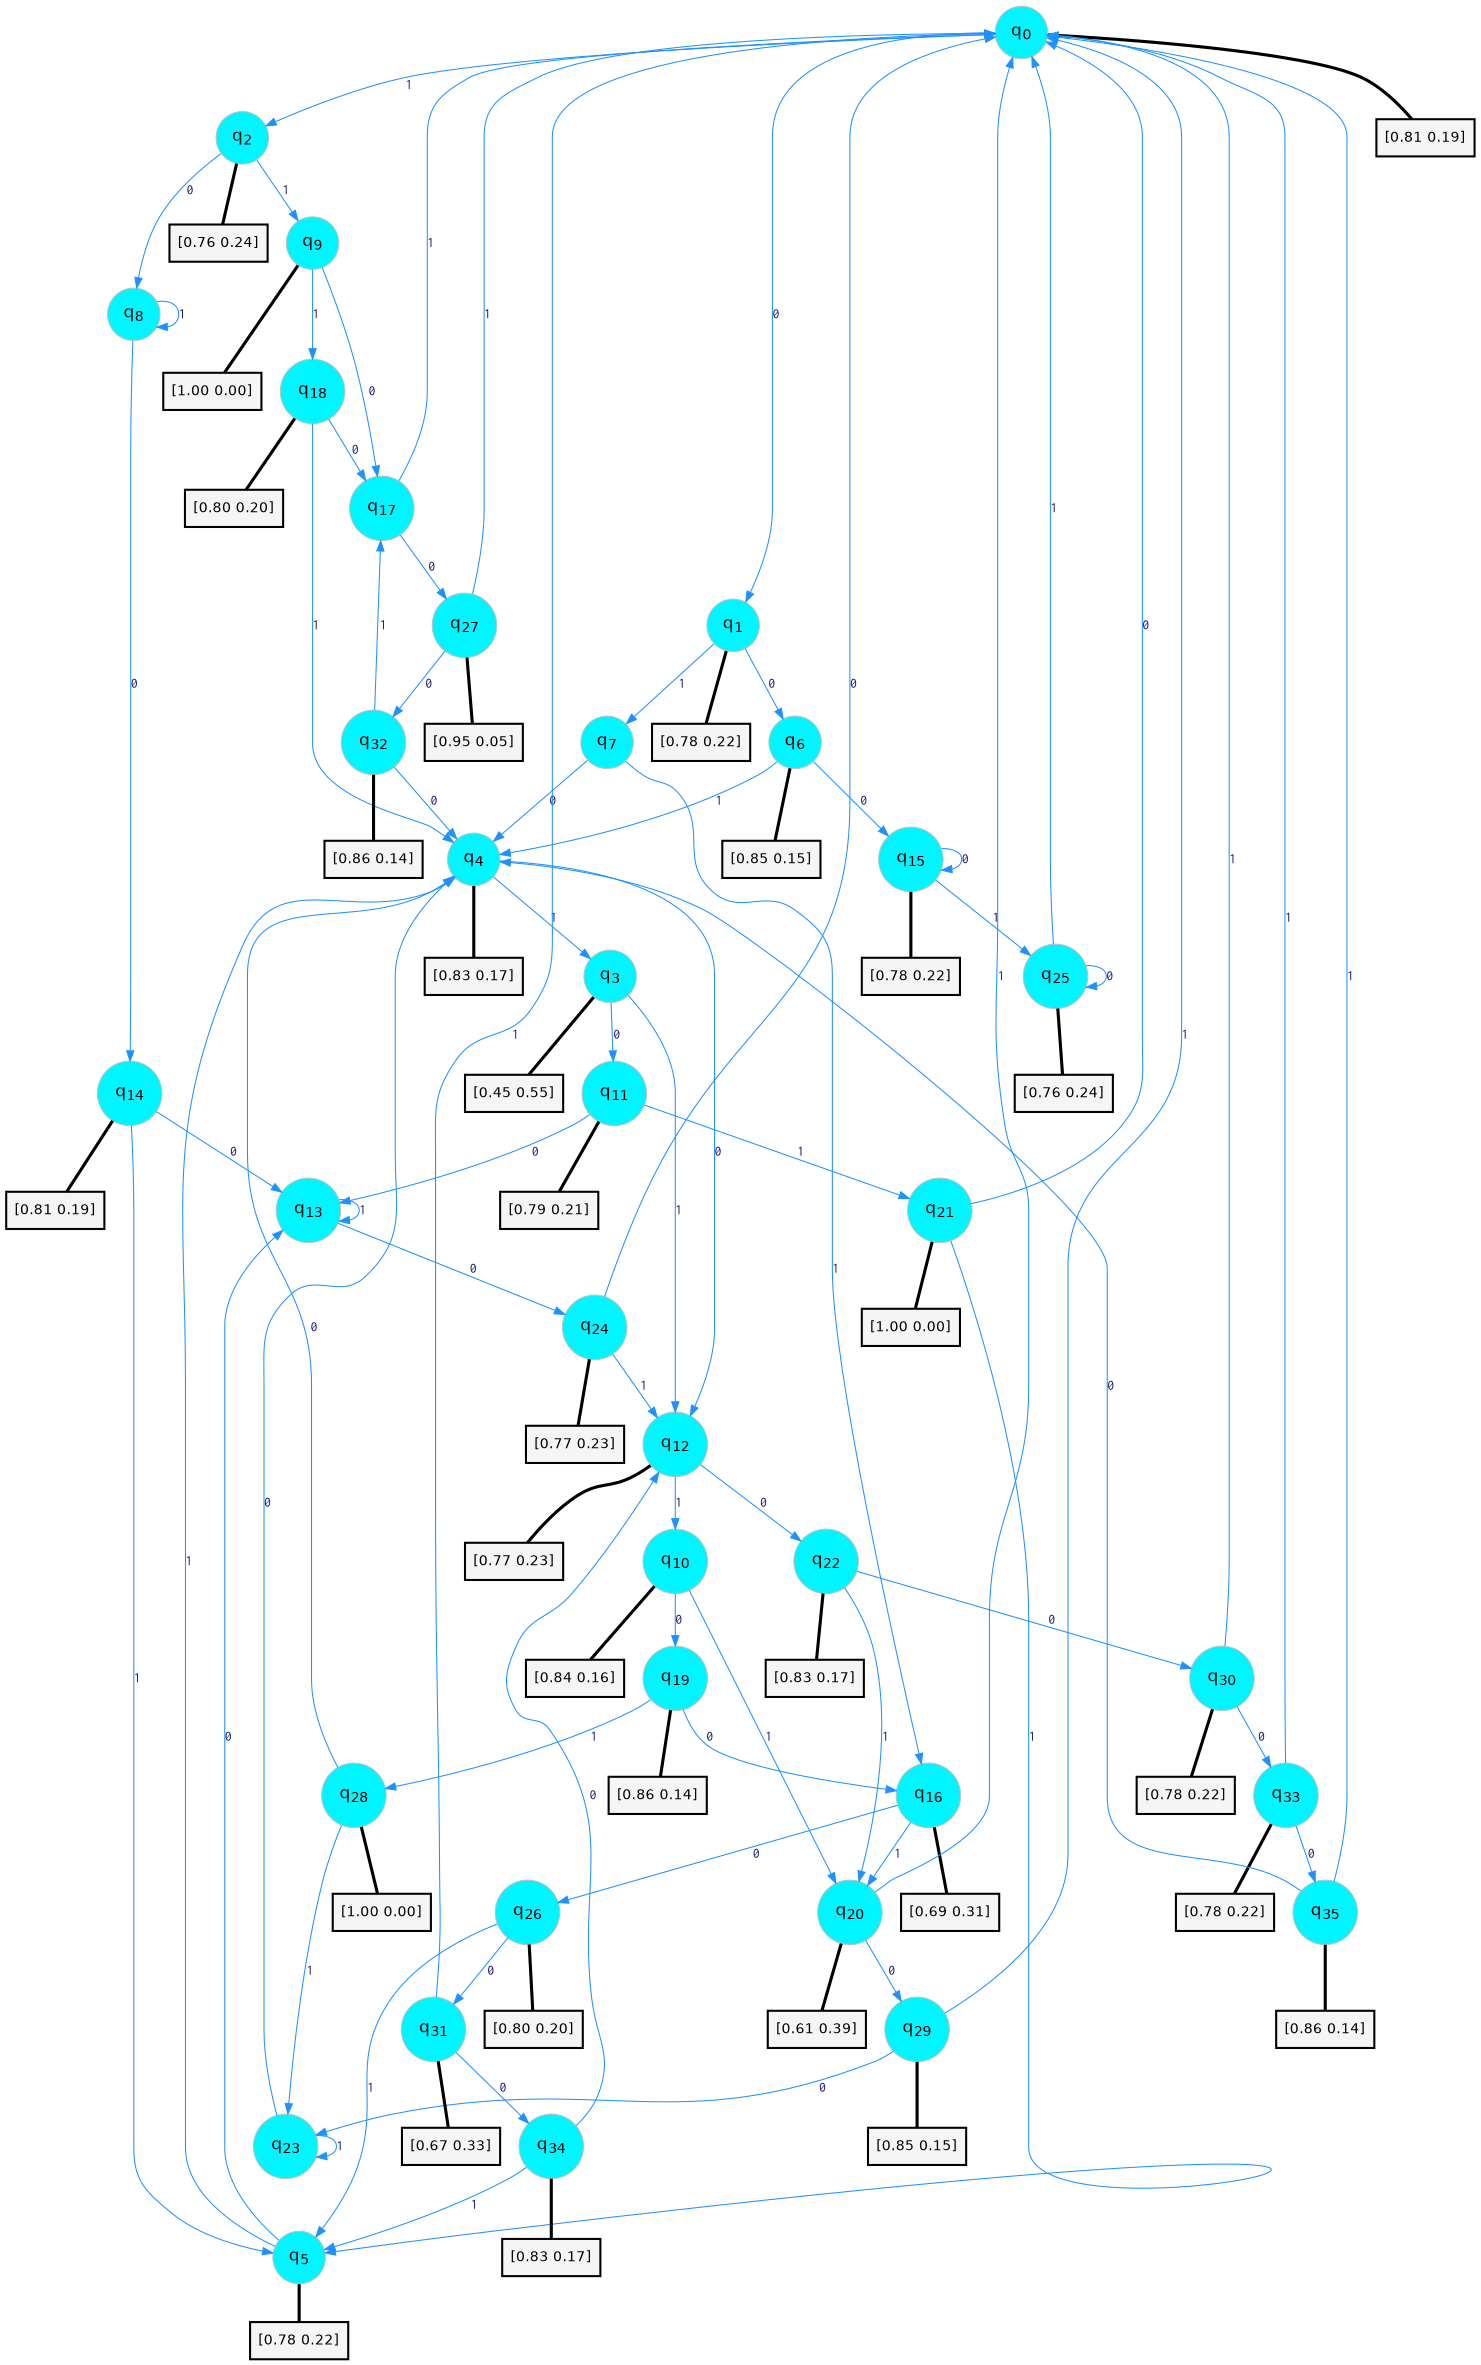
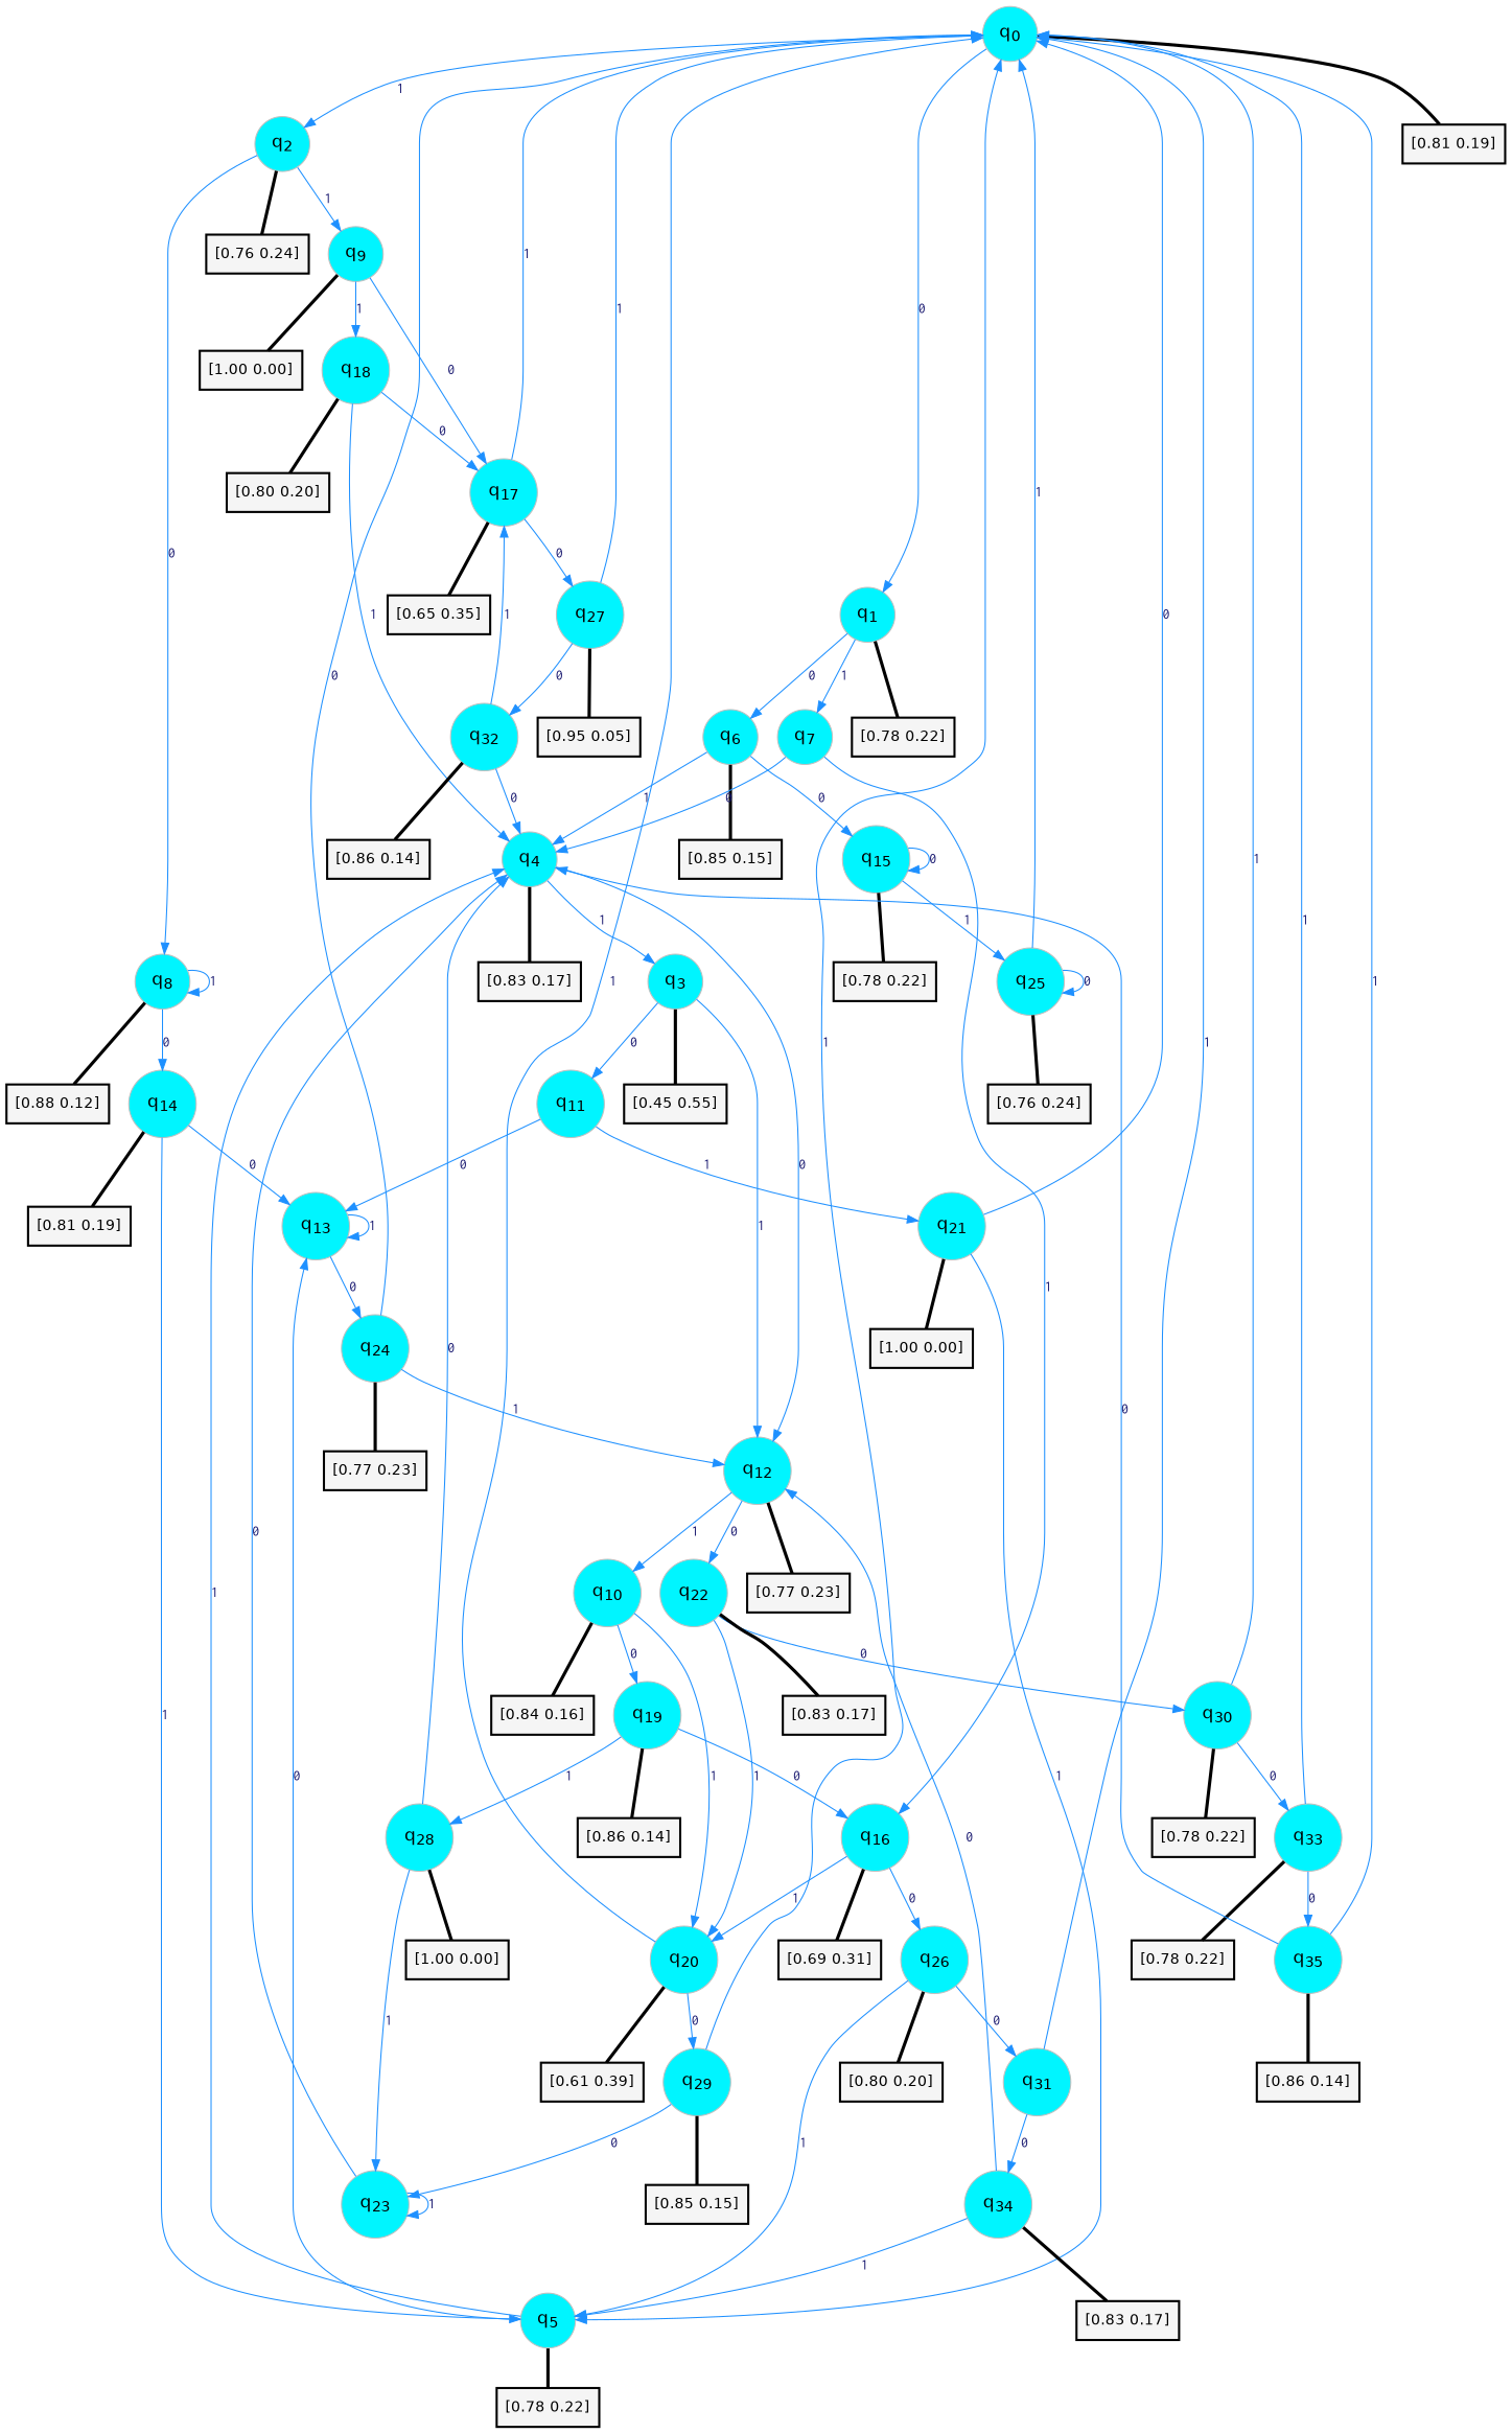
  digraph {
    rankdir=TD
    node [color=gray fillcolor=turquoise1 fontcolor=black fontname=Helvetica fontsize=16 fontweight=bold shape=circle style=filled]
    edge [arrowsize=1 color=dodgerblue1 fontcolor=midnightblue fontname=courier fontweight=bold penwidth=1 style=solid weight=20]
    n1 [label=<q<SUB>0</SUB>>]
    n2 [label=<q<SUB>1</SUB>>]
    n3 [label=<q<SUB>2</SUB>>]
    n4 [color=black fillcolor=whitesmoke fontsize=14 label="[0.81 0.19]" penwidth=2 shape=box]
    n5 [label=<q<SUB>6</SUB>>]
    n6 [label=<q<SUB>7</SUB>>]
    n7 [color=black fillcolor=whitesmoke fontsize=14 label="[0.78 0.22]" penwidth=2 shape=box]
    n8 [label=<q<SUB>8</SUB>>]
    n9 [label=<q<SUB>9</SUB>>]
    n10 [color=black fillcolor=whitesmoke fontsize=14 label="[0.76 0.24]" penwidth=2 shape=box]
    n11 [label=<q<SUB>4</SUB>>]
    n12 [label=<q<SUB>15</SUB>>]
    n13 [color=black fillcolor=whitesmoke fontsize=14 label="[0.85 0.15]" penwidth=2 shape=box]
    n14 [label=<q<SUB>16</SUB>>]
    n15 [label=<q<SUB>14</SUB>>]
+   n16 [color=black fillcolor=whitesmoke fontsize=14 label="[0.88 0.12]" penwidth=2 shape=box]
    n17 [label=<q<SUB>17</SUB>>]
    n18 [label=<q<SUB>18</SUB>>]
    n19 [color=black fillcolor=whitesmoke fontsize=14 label="[1.00 0.00]" penwidth=2 shape=box]
    n20 [label=<q<SUB>3</SUB>>]
    n21 [label=<q<SUB>11</SUB>>]
    n22 [label=<q<SUB>12</SUB>>]
    n23 [color=black fillcolor=whitesmoke fontsize=14 label="[0.45 0.55]" penwidth=2 shape=box]
    n24 [label=<q<SUB>13</SUB>>]
    n25 [label=<q<SUB>21</SUB>>]
-   n26 [color=black fillcolor=whitesmoke fontsize=14 label="[0.79 0.21]" penwidth=2 shape=box]
    n27 [label=<q<SUB>10</SUB>>]
    n28 [label=<q<SUB>22</SUB>>]
    n29 [color=black fillcolor=whitesmoke fontsize=14 label="[0.77 0.23]" penwidth=2 shape=box]
    n30 [color=black fillcolor=whitesmoke fontsize=14 label="[0.83 0.17]" penwidth=2 shape=box]
    n31 [label=<q<SUB>5</SUB>>]
    n32 [color=black fillcolor=whitesmoke fontsize=14 label="[0.78 0.22]" penwidth=2 shape=box]
    n33 [label=<q<SUB>24</SUB>>]
    n34 [label=<q<SUB>25</SUB>>]
    n35 [color=black fillcolor=whitesmoke fontsize=14 label="[0.78 0.22]" penwidth=2 shape=box]
    n36 [label=<q<SUB>20</SUB>>]
    n37 [label=<q<SUB>26</SUB>>]
    n38 [color=black fillcolor=whitesmoke fontsize=14 label="[0.69 0.31]" penwidth=2 shape=box]
    n39 [color=black fillcolor=whitesmoke fontsize=14 label="[0.81 0.19]" penwidth=2 shape=box]
    n40 [label=<q<SUB>27</SUB>>]
+   n41 [color=black fillcolor=whitesmoke fontsize=14 label="[0.65 0.35]" penwidth=2 shape=box]
    n42 [color=black fillcolor=whitesmoke fontsize=14 label="[0.80 0.20]" penwidth=2 shape=box]
    n43 [label=<q<SUB>19</SUB>>]
    n44 [color=black fillcolor=whitesmoke fontsize=14 label="[0.84 0.16]" penwidth=2 shape=box]
    n45 [label=<q<SUB>28</SUB>>]
    n46 [color=black fillcolor=whitesmoke fontsize=14 label="[0.86 0.14]" penwidth=2 shape=box]
    n47 [label=<q<SUB>29</SUB>>]
    n48 [color=black fillcolor=whitesmoke fontsize=14 label="[0.61 0.39]" penwidth=2 shape=box]
    n49 [color=black fillcolor=whitesmoke fontsize=14 label="[1.00 0.00]" penwidth=2 shape=box]
    n50 [label=<q<SUB>30</SUB>>]
    n51 [color=black fillcolor=whitesmoke fontsize=14 label="[0.83 0.17]" penwidth=2 shape=box]
    n52 [color=black fillcolor=whitesmoke fontsize=14 label="[0.77 0.23]" penwidth=2 shape=box]
    n53 [color=black fillcolor=whitesmoke fontsize=14 label="[0.76 0.24]" penwidth=2 shape=box]
    n54 [label=<q<SUB>31</SUB>>]
    n55 [color=black fillcolor=whitesmoke fontsize=14 label="[0.80 0.20]" penwidth=2 shape=box]
    n56 [label=<q<SUB>32</SUB>>]
    n57 [color=black fillcolor=whitesmoke fontsize=14 label="[0.95 0.05]" penwidth=2 shape=box]
    n58 [label=<q<SUB>23</SUB>>]
    n59 [color=black fillcolor=whitesmoke fontsize=14 label="[1.00 0.00]" penwidth=2 shape=box]
    n60 [color=black fillcolor=whitesmoke fontsize=14 label="[0.85 0.15]" penwidth=2 shape=box]
    n61 [label=<q<SUB>33</SUB>>]
    n62 [color=black fillcolor=whitesmoke fontsize=14 label="[0.78 0.22]" penwidth=2 shape=box]
    n63 [label=<q<SUB>34</SUB>>]
-   n64 [color=black fillcolor=whitesmoke fontsize=14 label="[0.67 0.33]" penwidth=2 shape=box]
    n65 [color=black fillcolor=whitesmoke fontsize=14 label="[0.86 0.14]" penwidth=2 shape=box]
    n66 [label=<q<SUB>35</SUB>>]
    n67 [color=black fillcolor=whitesmoke fontsize=14 label="[0.78 0.22]" penwidth=2 shape=box]
    n68 [color=black fillcolor=whitesmoke fontsize=14 label="[0.83 0.17]" penwidth=2 shape=box]
    n69 [color=black fillcolor=whitesmoke fontsize=14 label="[0.86 0.14]" penwidth=2 shape=box]
    n1 -> n2 [label=0]
    n1 -> n3 [label=1]
    n1 -> n4 [arrowhead=none color=black penwidth=3]
    n2 -> n5 [label=0]
    n2 -> n6 [label=1]
    n2 -> n7 [arrowhead=none color=black penwidth=3]
    n3 -> n8 [label=0]
    n3 -> n9 [label=1]
    n3 -> n10 [arrowhead=none color=black penwidth=3]
    n5 -> n11 [label=1]
    n5 -> n12 [label=0]
    n5 -> n13 [arrowhead=none color=black penwidth=3]
    n6 -> n11 [label=0]
    n6 -> n14 [label=1]
    n8 -> n8 [label=1]
    n8 -> n15 [label=0]
+   n8 -> n16 [arrowhead=none color=black penwidth=3]
    n9 -> n17 [label=0]
    n9 -> n18 [label=1]
    n9 -> n19 [arrowhead=none color=black penwidth=3]
    n11 -> n20 [label=1]
    n11 -> n22 [label=0]
    n11 -> n30 [arrowhead=none color=black penwidth=3]
    n12 -> n12 [label=0]
    n12 -> n34 [label=1]
    n12 -> n35 [arrowhead=none color=black penwidth=3]
    n14 -> n36 [label=1]
    n14 -> n37 [label=0]
    n14 -> n38 [arrowhead=none color=black penwidth=3]
    n15 -> n24 [label=0]
    n15 -> n31 [label=1]
    n15 -> n39 [arrowhead=none color=black penwidth=3]
    n17 -> n1 [label=1]
    n17 -> n40 [label=0]
+   n17 -> n41 [arrowhead=none color=black penwidth=3]
    n18 -> n11 [label=1]
    n18 -> n17 [label=0]
    n18 -> n42 [arrowhead=none color=black penwidth=3]
    n20 -> n21 [label=0]
    n20 -> n22 [label=1]
    n20 -> n23 [arrowhead=none color=black penwidth=3]
    n21 -> n24 [label=0]
    n21 -> n25 [label=1]
-   n21 -> n26 [arrowhead=none color=black penwidth=3]
    n22 -> n27 [label=1]
    n22 -> n28 [label=0]
    n22 -> n29 [arrowhead=none color=black penwidth=3]
    n24 -> n24 [label=1]
    n24 -> n33 [label=0]
    n25 -> n1 [label=0]
    n25 -> n31 [label=1]
    n25 -> n49 [arrowhead=none color=black penwidth=3]
    n27 -> n36 [label=1]
    n27 -> n43 [label=0]
    n27 -> n44 [arrowhead=none color=black penwidth=3]
    n28 -> n36 [label=1]
    n28 -> n50 [label=0]
    n28 -> n51 [arrowhead=none color=black penwidth=3]
    n31 -> n11 [label=1]
    n31 -> n24 [label=0]
    n31 -> n32 [arrowhead=none color=black penwidth=3]
    n33 -> n1 [label=0]
    n33 -> n22 [label=1]
    n33 -> n52 [arrowhead=none color=black penwidth=3]
    n34 -> n1 [label=1]
    n34 -> n34 [label=0]
    n34 -> n53 [arrowhead=none color=black penwidth=3]
    n36 -> n1 [label=1]
    n36 -> n47 [label=0]
    n36 -> n48 [arrowhead=none color=black penwidth=3]
    n37 -> n31 [label=1]
    n37 -> n54 [label=0]
    n37 -> n55 [arrowhead=none color=black penwidth=3]
    n40 -> n1 [label=1]
    n40 -> n56 [label=0]
    n40 -> n57 [arrowhead=none color=black penwidth=3]
    n43 -> n14 [label=0]
    n43 -> n45 [label=1]
    n43 -> n46 [arrowhead=none color=black penwidth=3]
    n45 -> n11 [label=0]
    n45 -> n58 [label=1]
    n45 -> n59 [arrowhead=none color=black penwidth=3]
    n47 -> n1 [label=1]
    n47 -> n58 [label=0]
    n47 -> n60 [arrowhead=none color=black penwidth=3]
    n50 -> n1 [label=1]
    n50 -> n61 [label=0]
    n50 -> n62 [arrowhead=none color=black penwidth=3]
    n54 -> n1 [label=1]
    n54 -> n63 [label=0]
-   n54 -> n64 [arrowhead=none color=black penwidth=3]
    n56 -> n11 [label=0]
    n56 -> n17 [label=1]
    n56 -> n65 [arrowhead=none color=black penwidth=3]
    n58 -> n11 [label=0]
    n58 -> n58 [label=1]
    n61 -> n1 [label=1]
    n61 -> n66 [label=0]
    n61 -> n67 [arrowhead=none color=black penwidth=3]
    n63 -> n22 [label=0]
    n63 -> n31 [label=1]
    n63 -> n68 [arrowhead=none color=black penwidth=3]
    n66 -> n1 [label=1]
    n66 -> n11 [label=0]
    n66 -> n69 [arrowhead=none color=black penwidth=3]
  }
